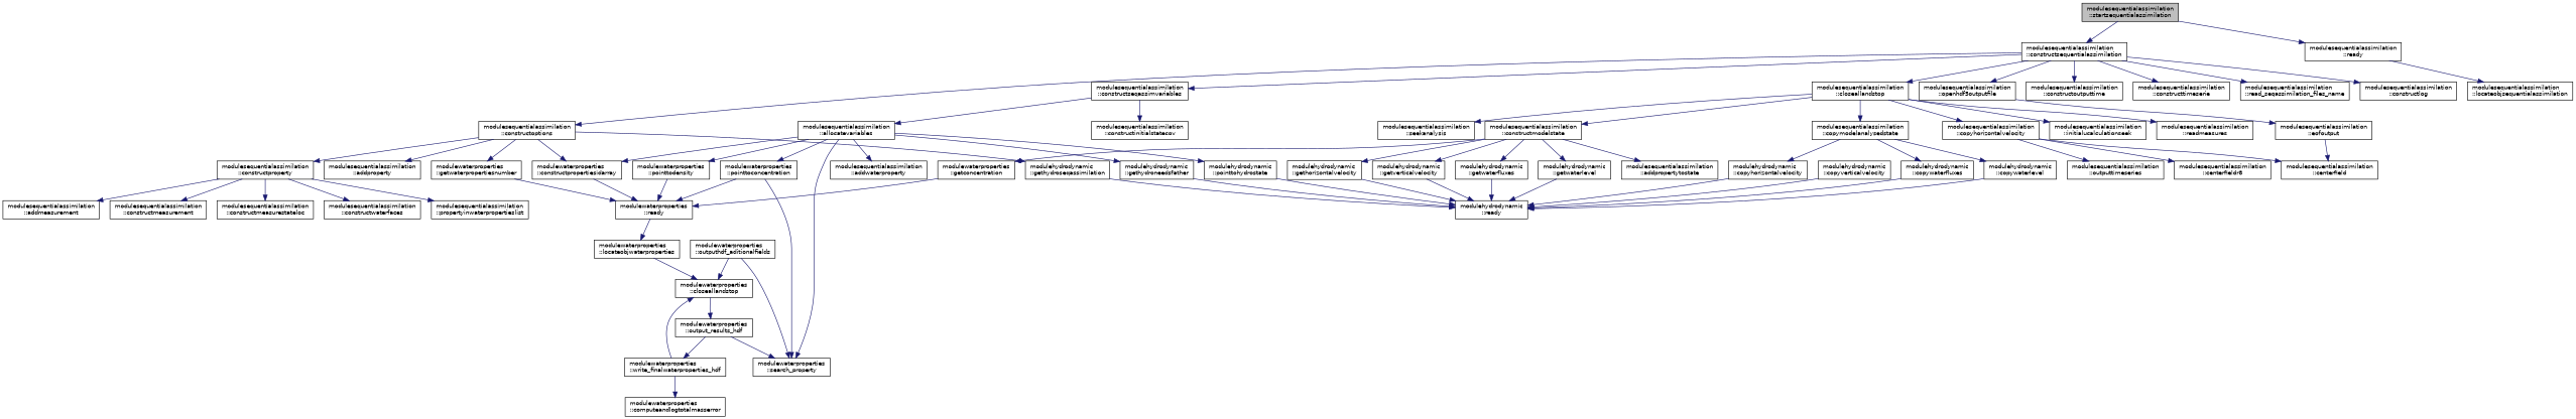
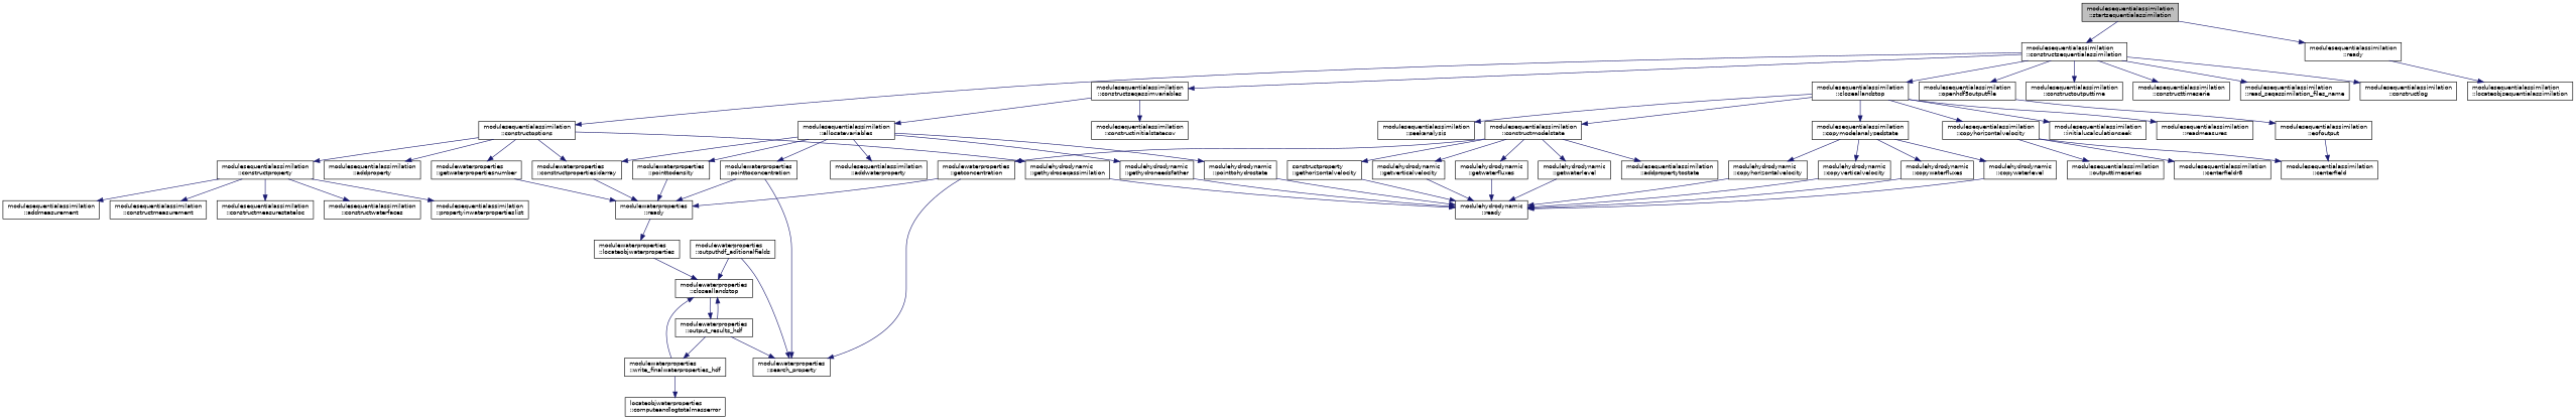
  digraph {
    rankdir=TB
    node [color=black fillcolor=white fontname=Helvetica fontsize=10 shape=record style=filled]
    edge [color=midnightblue fontname=Helvetica fontsize=10 labelfontname=Helvetica labelfontsize=10 style=solid]
    n1 [fillcolor=grey75 fontcolor=black height=0.2 label="modulesequentialassimilation\l::startsequentialassimilation" width=0.4]
    n2 [height=0.2 label="modulesequentialassimilation\l::constructsequentialassimilation" width=0.4]
    n3 [height=0.2 label="modulesequentialassimilation\l::ready" width=0.4]
    n4 [height=0.2 label="modulesequentialassimilation\l::constructlog" width=0.4]
    n5 [height=0.2 label="modulesequentialassimilation\l::constructoptions" width=0.4]
    n6 [height=0.2 label="modulesequentialassimilation\l::constructoutputtime" width=0.4]
    n7 [height=0.2 label="modulesequentialassimilation\l::constructseqassimvariables" width=0.4]
    n8 [height=0.2 label="modulesequentialassimilation\l::constructtimeserie" width=0.4]
    n9 [height=0.2 label="modulesequentialassimilation\l::closeallandstop" width=0.4]
    n10 [height=0.2 label="modulesequentialassimilation\l::openhdf5outputfile" width=0.4]
    n11 [height=0.2 label="modulesequentialassimilation\l::read_seqassimilation_files_name" width=0.4]
    n12 [height=0.2 label="modulesequentialassimilation\l::locateobjsequentialassimilation" width=0.4]
    n13 [height=0.2 label="modulesequentialassimilation\l::addproperty" width=0.4]
    n14 [height=0.2 label="modulewaterproperties\l::constructpropertiesidarray" width=0.4]
    n15 [height=0.2 label="modulesequentialassimilation\l::constructproperty" width=0.4]
    n16 [height=0.2 label="modulehydrodynamic\l::gethydroseqassimilation" width=0.4]
    n17 [height=0.2 label="modulewaterproperties\l::getwaterpropertiesnumber" width=0.4]
    n18 [height=0.2 label="modulesequentialassimilation\l::allocatevariables" width=0.4]
    n19 [height=0.2 label="modulesequentialassimilation\l::constructinitialstatecov" width=0.4]
    n20 [height=0.2 label="modulesequentialassimilation\l::constructmodelstate" width=0.4]
    n21 [height=0.2 label="modulesequentialassimilation\l::copymodelanalysedstate" width=0.4]
    n22 [height=0.2 label="modulesequentialassimilation\l::initialucalculationseek" width=0.4]
    n23 [height=0.2 label="modulesequentialassimilation\l::readmeasures" width=0.4]
    n24 [height=0.2 label="modulesequentialassimilation\l::seekanalysis" width=0.4]
    n25 [height=0.2 label="modulesequentialassimilation\l::copyhorizontalvelocity" width=0.4]
    n26 [height=0.2 label="modulesequentialassimilation\l::eofoutput" width=0.4]
    n27 [height=0.2 label="modulewaterproperties\l::ready" width=0.4]
    n28 [height=0.2 label="modulesequentialassimilation\l::addmeasurement" width=0.4]
    n29 [height=0.2 label="modulesequentialassimilation\l::constructmeasurement" width=0.4]
    n30 [height=0.2 label="modulesequentialassimilation\l::constructmeasurestateloc" width=0.4]
    n31 [height=0.2 label="modulesequentialassimilation\l::constructwaterfaces" width=0.4]
    n32 [height=0.2 label="modulesequentialassimilation\l::propertyinwaterpropertieslist" width=0.4]
    n33 [height=0.2 label="modulehydrodynamic\l::ready" width=0.4]
    n34 [height=0.2 label="modulewaterproperties\l::locateobjwaterproperties" width=0.4]
    n35 [height=0.2 label="modulewaterproperties\l::closeallandstop" width=0.4]
    n36 [height=0.2 label="modulewaterproperties\l::output_results_hdf" width=0.4]
    n37 [height=0.2 label="modulewaterproperties\l::write_finalwaterproperties_hdf" width=0.4]
    n38 [height=0.2 label="modulewaterproperties\l::search_property" width=0.4]
    n39 [height=0.2 label="modulewaterproperties\l::outputhdf_aditionalfields" width=0.4]
-   n40 [height=0.2 label="modulewaterproperties\l::computeandlogtotalmasserror" width=0.4]
+   n40 [height=0.2 label="locateobjwaterproperties\l::computeandlogtotalmasserror" width=0.4]
    n41 [height=0.2 label="modulesequentialassimilation\l::addwaterproperty" width=0.4]
    n42 [height=0.2 label="modulehydrodynamic\l::gethydroneedsfather" width=0.4]
    n43 [height=0.2 label="modulewaterproperties\l::pointtoconcentration" width=0.4]
    n44 [height=0.2 label="modulewaterproperties\l::pointtodensity" width=0.4]
    n45 [height=0.2 label="modulehydrodynamic\l::pointtohydrostate" width=0.4]
    n46 [height=0.2 label="modulesequentialassimilation\l::addpropertytostate" width=0.4]
    n47 [height=0.2 label="modulewaterproperties\l::getconcentration" width=0.4]
-   n48 [height=0.2 label="modulehydrodynamic\l::gethorizontalvelocity" width=0.4]
+   n48 [height=0.2 label="constructproperty\l::gethorizontalvelocity" width=0.4]
    n49 [height=0.2 label="modulehydrodynamic\l::getverticalvelocity" width=0.4]
    n50 [height=0.2 label="modulehydrodynamic\l::getwaterfluxes" width=0.4]
    n51 [height=0.2 label="modulehydrodynamic\l::getwaterlevel" width=0.4]
    n52 [height=0.2 label="modulehydrodynamic\l::copyhorizontalvelocity" width=0.4]
    n53 [height=0.2 label="modulehydrodynamic\l::copyverticalvelocity" width=0.4]
    n54 [height=0.2 label="modulehydrodynamic\l::copywaterfluxes" width=0.4]
    n55 [height=0.2 label="modulehydrodynamic\l::copywaterlevel" width=0.4]
    n56 [height=0.2 label="modulesequentialassimilation\l::centerfield" width=0.4]
    n57 [height=0.2 label="modulesequentialassimilation\l::centerfieldr8" width=0.4]
    n58 [height=0.2 label="modulesequentialassimilation\l::outputtimeseries" width=0.4]
    n1 -> n2
    n1 -> n3
    n2 -> n4
    n2 -> n5
    n2 -> n6
    n2 -> n7
    n2 -> n8
    n2 -> n9
    n2 -> n10
    n2 -> n11
    n3 -> n12
    n5 -> n13
    n5 -> n14
    n5 -> n15
    n5 -> n16
    n5 -> n17
    n7 -> n18
    n7 -> n19
    n9 -> n20
    n9 -> n21
    n9 -> n22
    n9 -> n23
    n9 -> n24
    n9 -> n25
    n10 -> n26
    n14 -> n27
    n15 -> n28
    n15 -> n29
    n15 -> n30
    n15 -> n31
    n15 -> n32
    n16 -> n33
    n17 -> n27
    n18 -> n14
    n18 -> n41
    n18 -> n42
    n18 -> n43
    n18 -> n44
    n18 -> n45
    n20 -> n46
    n20 -> n47
    n20 -> n48
    n20 -> n49
    n20 -> n50
    n20 -> n51
    n21 -> n52
+   n21 -> n53
    n21 -> n54
    n21 -> n55
    n25 -> n56
    n25 -> n57
    n25 -> n58
    n26 -> n56
    n27 -> n34
    n34 -> n35
    n35 -> n36
+   n36 -> n35
    n36 -> n37
    n36 -> n38
    n37 -> n35
    n37 -> n40
    n39 -> n35
    n39 -> n38
    n42 -> n33
    n43 -> n27
    n43 -> n38
    n44 -> n27
    n45 -> n33
    n47 -> n27
-   n18 -> n38
+   n47 -> n38
    n48 -> n33
    n49 -> n33
    n50 -> n33
    n51 -> n33
    n52 -> n33
    n53 -> n33
    n54 -> n33
    n55 -> n33
  }
